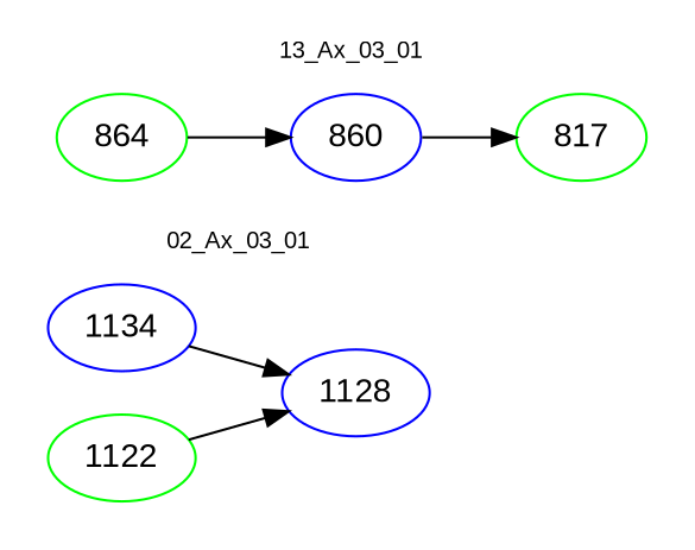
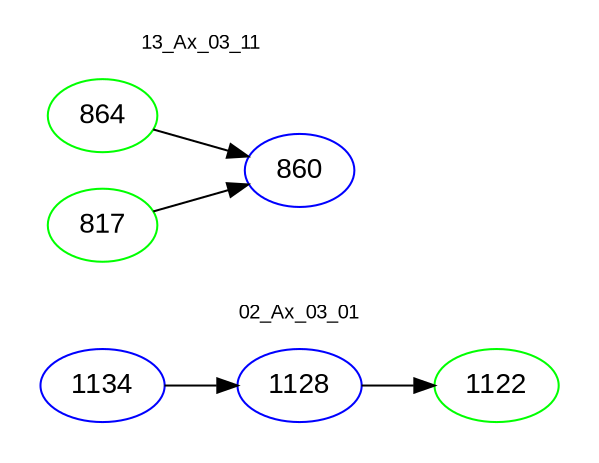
  digraph {
    fontname="Liberation Sans"
    rankdir=LR
    node [color=blue fontname="Liberation Sans"]
    edge [color=black fontname="Liberation Sans"]
    n1 [label=1134]
    n2 [label=1128]
    n3 [color=green label=1122]
    n4 [color=green label=864]
    n5 [label=860]
    n6 [color=green label=817]
    subgraph cluster_1 {
      color=white
      fontsize=10
      label="02_Ax_03_01"
      n1
      n2
      n3
    }
    subgraph cluster_2 {
      color=white
      fontsize=10
-     label="13_Ax_03_01"
+     label="13_Ax_03_11"
      n4
      n5
      n6
    }
    n1 -> n2
-   n3 -> n2
+   n2 -> n3
    n4 -> n5
-   n5 -> n6
+   n6 -> n5
  }
